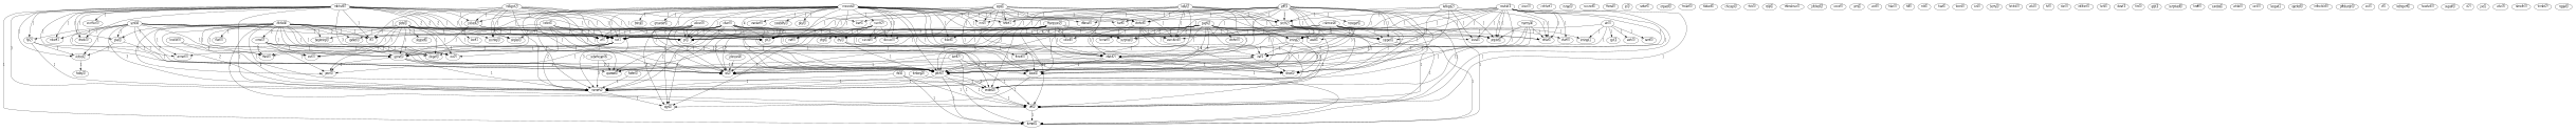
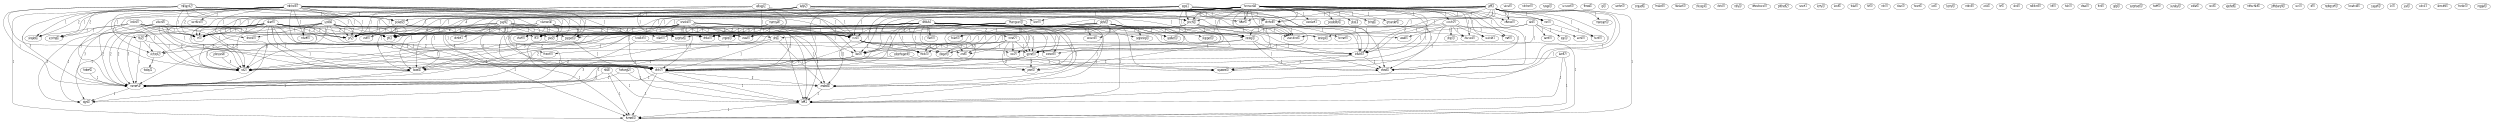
  digraph {
    fontname="Comic Neue"
    node [fontname="Comic Neue"]
    edge [fontname="Comic Neue"]
    n1 [label="milligan(2)"]
    n2 [label="picked(2)"]
    n3 [label="lf(3)"]
    n4 [label="run(1)"]
    n5 [label="scoring(1)"]
    n6 [label="ph(3)"]
    n7 [label="pr(2)"]
    n8 [label="er(1)"]
    n9 [label="ss(2)"]
    n10 [label="pitch(7)"]
    n11 [label="singles(1)"]
    n12 [label="runner(4)"]
    n13 [label="game(5)"]
    n14 [label="knot(1)"]
    n15 [label="dinger(1)"]
    n16 [label="end(1)"]
    n17 [label="loss(2)"]
    n18 [label="year(1)"]
    n19 [label="think(1)"]
    n20 [label="left(1)"]
    n21 [label="turned(1)"]
    n22 [label="ended(2)"]
    n23 [label="sign(1)"]
    n24 [label="squeeze(1)"]
    n25 [label="win(1)"]
    n26 [label="week(1)"]
    n27 [label="ego(1)"]
    n28 [label="work(1)"]
    n29 [label="earned(1)"]
    n30 [label="went(1)"]
    n31 [label="innings(1)"]
    n32 [label="mitchell(7)"]
    n33 [label="sacrifice(1)"]
    n34 [label="liner(1)"]
    n35 [label="give(2)"]
    n36 [label="streak(1)"]
    n37 [label="fly(2)"]
    n38 [label="victory(2)"]
    n39 [label="surprise(1)"]
    n40 [label="popped(1)"]
    n41 [label="robert(1)"]
    n42 [label="today(1)"]
    n43 [label="vince(1)"]
    n44 [label="catcher(1)"]
    n45 [label="runge(1)"]
    n46 [label="occured(1)"]
    n47 [label="threw(1)"]
    n48 [label="ip(1)"]
    n49 [label="center(1)"]
    n50 [label="branson(4)"]
    n51 [label="sneaker(1)"]
    n52 [label="possibility(1)"]
    n53 [label="play(1)"]
    n54 [label="bring(1)"]
    n55 [label="bunt(1)"]
    n56 [label="coach(2)"]
    n57 [label="offense(1)"]
    n58 [label="ran(1)"]
    n59 [label="hitter(1)"]
    n60 [label="started(1)"]
    n61 [label="grounder(1)"]
    n62 [label="met(1)"]
    n63 [label="suicide(1)"]
    n64 [label="pinch(2)"]
    n65 [label="execution(1)"]
    n66 [label="discuss(1)"]
    n67 [label="inning(2)"]
    n68 [label="line(3)"]
    n69 [label="infield(2)"]
    n70 [label="show(1)"]
    n71 [label="failed(1)"]
    n72 [label="base(2)"]
    n73 [label="stop(1)"]
    n74 [label="dry(1)"]
    n75 [label="homer(1)"]
    n76 [label="umpire(1)"]
    n77 [label="strike(1)"]
    n78 [label="threat(1)"]
    n79 [label="argued(1)"]
    n80 [label="plate(2)"]
    n81 [label="slapped(1)"]
    n82 [label="beginning(1)"]
    n83 [label="know(1)"]
    n84 [label="spelled(1)"]
+   n85 [label="season(1)"]
    n86 [label="trailed(1)"]
    n87 [label="jeff(3)"]
    n88 [label="manager(1)"]
    n89 [label="blinked(1)"]
    n90 [label="chicago(1)"]
    n91 [label="chris(1)"]
    n92 [label="rally(1)"]
    n93 [label="kellogg(2)"]
    n94 [label="attendance(1)"]
    n95 [label="pitched(2)"]
    n96 [label="cesar(1)"]
    n97 [label="dibble(4)"]
    n98 [label="came(2)"]
    n99 [label="flied(1)"]
    n100 [label="larry(1)"]
    n101 [label="orselak(1)"]
    n102 [label="short(1)"]
    n103 [label="lead(1)"]
    n104 [label="york(4)"]
    n105 [label="take(1)"]
    n106 [label="hit(1)"]
    n107 [label="coleman(4)"]
    n108 [label="rob(1)"]
    n109 [label="oliver(1)"]
    n110 [label="espy(1)"]
    n111 [label="pugh(2)"]
    n112 [label="called(1)"]
    n113 [label="starter(1)"]
    n114 [label="kelly(2)"]
    n115 [label="dave(1)"]
    n116 [label="team(1)"]
    n117 [label="isn(1)"]
    n118 [label="barry(1)"]
    n119 [label="bristol(1)"]
    n120 [label="edu(1)"]
    n121 [label="hr(1)"]
    n122 [label="dan(1)"]
    n123 [label="relliford(1)"]
+   n124 [label="bit(1)"]
    n125 [label="bob(1)"]
    n126 [label="steve(1)"]
    n127 [label="thompson(2)"]
    n128 [label="larkin(1)"]
    n129 [label="tim(1)"]
    n130 [label="gdp(1)"]
    n131 [label="surprised(1)"]
    n132 [label="wilson(3)"]
    n133 [label="brett(1)"]
    n134 [label="sunday(1)"]
    n135 [label="johnson(4)"]
    n136 [label="eddie(1)"]
    n137 [label="kent(2)"]
    n138 [label="cecil(1)"]
-   n139 [label="league(1)"]
    n140 [label="murray(4)"]
    n141 [label="rbi(4)"]
    n142 [label="ejected(1)"]
    n143 [label="torborg(2)"]
    n144 [label="rothschild(1)"]
    n145 [label="pittsburgh(1)"]
    n146 [label="sac(1)"]
    n147 [label="sf(1)"]
    n148 [label="saberhagen(6)"]
    n149 [label="bonilla(5)"]
    n150 [label="redreport(1)"]
    n151 [label="baseball(1)"]
    n152 [label="august(1)"]
    n153 [label="lo(2)"]
    n154 [label="foster(1)"]
    n155 [label="joe(1)"]
    n156 [label="sabo(3)"]
    n157 [label="demuth(1)"]
-   n158 [label="tomlin(2)"]
+   n158 [label="tomlin(1)"]
    n159 [label="reggie(1)"]
    n1 -> n2 [label=1]
    n1 -> n3 [label=1]
    n1 -> n4 [label=1]
    n1 -> n5 [label=1]
    n1 -> n6 [label=1]
    n1 -> n7 [label=1]
    n1 -> n8 [label=1]
    n1 -> n9 [label=1]
    n1 -> n10 [label=1]
    n1 -> n11 [label=1]
    n1 -> n12 [label=1]
    n2 -> n4 [label=1]
    n2 -> n7 [label=1]
    n2 -> n13 [label=1]
    n2 -> n14 [label=1]
    n4 -> n13 [label=1]
    n4 -> n15 [label=1]
    n4 -> n16 [label=1]
    n4 -> n17 [label=1]
    n4 -> n18 [label=1]
    n4 -> n19 [label=1]
    n10 -> n12 [label=1]
    n10 -> n20 [label=1]
    n10 -> n21 [label=1]
    n10 -> n22 [label=2]
    n12 -> n23 [label=1]
    n13 -> n10 [label=2]
    n13 -> n12 [label=1]
    n13 -> n18 [label=1]
    n13 -> n24 [label=1]
    n20 -> n21 [label=1]
    n22 -> n20 [label=1]
    n25 -> n26 [label=1]
    n25 -> n27 [label=1]
    n25 -> n28 [label=1]
    n25 -> n29 [label=1]
    n25 -> n30 [label=1]
    n25 -> n31 [label=1]
    n32 -> n2 [label=1]
    n32 -> n3 [label=1]
    n32 -> n4 [label=1]
    n32 -> n5 [label=2]
    n32 -> n6 [label=1]
    n32 -> n7 [label=1]
    n32 -> n8 [label=2]
    n32 -> n9 [label=1]
    n32 -> n10 [label=3]
    n32 -> n11 [label=2]
    n32 -> n12 [label=3]
    n32 -> n13 [label=1]
    n32 -> n20 [label=1]
    n32 -> n21 [label=1]
    n32 -> n33 [label=1]
    n32 -> n34 [label=1]
    n32 -> n35 [label=1]
    n32 -> n36 [label=1]
    n32 -> n37 [label=1]
    n32 -> n38 [label=1]
    n32 -> n39 [label=1]
    n32 -> n40 [label=1]
    n32 -> n41 [label=1]
    n35 -> n29 [label=1]
    n35 -> n38 [label=1]
    n37 -> n10 [label=1]
    n37 -> n12 [label=1]
    n37 -> n38 [label=1]
    n38 -> n42 [label=1]
    n40 -> n10 [label=1]
    n40 -> n21 [label=1]
    n50 -> n2 [label=1]
    n50 -> n3 [label=1]
    n50 -> n4 [label=1]
    n50 -> n6 [label=4]
    n50 -> n7 [label=1]
    n50 -> n8 [label=1]
    n50 -> n9 [label=1]
    n50 -> n10 [label=1]
    n50 -> n12 [label=1]
    n50 -> n13 [label=1]
    n50 -> n24 [label=1]
    n50 -> n51 [label=1]
    n50 -> n52 [label=1]
    n50 -> n53 [label=1]
    n50 -> n54 [label=1]
-   n50 -> n55 [label=1]
+   n58 -> n55 [label=1]
    n50 -> n56 [label=1]
    n50 -> n57 [label=1]
    n50 -> n58 [label=1]
    n50 -> n59 [label=1]
    n50 -> n60 [label=1]
    n50 -> n61 [label=1]
    n50 -> n62 [label=1]
    n50 -> n63 [label=1]
    n50 -> n64 [label=1]
    n50 -> n65 [label=1]
    n50 -> n66 [label=1]
    n50 -> n67 [label=1]
    n50 -> n68 [label=1]
    n50 -> n69 [label=2]
    n50 -> n70 [label=1]
    n50 -> n71 [label=1]
    n50 -> n72 [label=1]
    n56 -> n23 [label=1]
    n56 -> n24 [label=1]
    n56 -> n62 [label=1]
    n56 -> n63 [label=1]
    n56 -> n66 [label=1]
    n56 -> n69 [label=1]
    n56 -> n73 [label=1]
    n56 -> n74 [label=1]
    n60 -> n10 [label=1]
    n60 -> n65 [label=1]
    n60 -> n68 [label=1]
    n60 -> n69 [label=1]
    n60 -> n70 [label=1]
    n60 -> n72 [label=1]
    n60 -> n75 [label=1]
    n64 -> n65 [label=1]
    n64 -> n67 [label=1]
    n64 -> n69 [label=1]
    n64 -> n70 [label=1]
    n64 -> n72 [label=1]
    n64 -> n76 [label=1]
    n64 -> n77 [label=1]
    n67 -> n68 [label=1]
    n67 -> n69 [label=1]
    n67 -> n70 [label=1]
    n67 -> n72 [label=1]
    n68 -> n9 [label=1]
    n68 -> n10 [label=1]
    n68 -> n70 [label=1]
    n69 -> n24 [label=1]
    n69 -> n70 [label=1]
    n69 -> n72 [label=1]
    n72 -> n23 [label=1]
    n74 -> n10 [label=1]
    n74 -> n22 [label=1]
    n74 -> n78 [label=1]
    n80 -> n13 [label=1]
    n80 -> n15 [label=1]
    n80 -> n16 [label=1]
    n80 -> n17 [label=1]
    n80 -> n18 [label=1]
    n80 -> n19 [label=1]
    n80 -> n68 [label=1]
    n80 -> n76 [label=1]
    n80 -> n77 [label=1]
    n80 -> n81 [label=1]
    n80 -> n82 [label=1]
    n80 -> n83 [label=1]
    n80 -> n84 [label=1]
+   n80 -> n85 [label=1]
    n87 -> n10 [label=3]
    n87 -> n20 [label=1]
    n87 -> n21 [label=1]
    n87 -> n22 [label=1]
    n87 -> n34 [label=1]
    n87 -> n39 [label=1]
    n87 -> n40 [label=1]
    n87 -> n55 [label=1]
    n87 -> n57 [label=1]
    n87 -> n58 [label=1]
    n87 -> n59 [label=1]
    n87 -> n60 [label=1]
    n87 -> n64 [label=1]
    n87 -> n65 [label=1]
    n87 -> n67 [label=1]
    n87 -> n68 [label=1]
    n87 -> n69 [label=1]
    n87 -> n70 [label=1]
+   n87 -> n72 [label=1]
    n87 -> n88 [label=1]
    n93 -> n8 [label=1]
    n93 -> n12 [label=1]
    n93 -> n64 [label=1]
    n93 -> n68 [label=1]
    n93 -> n76 [label=1]
    n93 -> n77 [label=1]
    n93 -> n83 [label=1]
    n97 -> n3 [label=1]
    n97 -> n4 [label=2]
    n97 -> n6 [label=1]
    n97 -> n7 [label=1]
    n97 -> n8 [label=1]
    n97 -> n9 [label=1]
    n97 -> n10 [label=1]
    n97 -> n12 [label=2]
    n97 -> n13 [label=1]
    n97 -> n15 [label=1]
    n97 -> n16 [label=1]
    n97 -> n17 [label=1]
    n97 -> n18 [label=1]
    n97 -> n19 [label=1]
    n97 -> n20 [label=1]
    n97 -> n22 [label=1]
    n97 -> n26 [label=1]
    n97 -> n29 [label=1]
    n97 -> n35 [label=1]
    n97 -> n82 [label=1]
    n97 -> n84 [label=1]
+   n97 -> n85 [label=1]
    n97 -> n98 [label=2]
    n97 -> n99 [label=1]
    n98 -> n13 [label=1]
    n98 -> n15 [label=1]
    n98 -> n16 [label=1]
    n98 -> n17 [label=1]
    n98 -> n18 [label=1]
    n98 -> n19 [label=1]
    n101 -> n3 [label=1]
    n101 -> n4 [label=1]
    n101 -> n6 [label=1]
    n101 -> n7 [label=1]
    n101 -> n9 [label=1]
    n101 -> n10 [label=1]
    n101 -> n20 [label=1]
    n101 -> n20 [label=1]
    n101 -> n40 [label=1]
-   n101 -> n64 [label=1]
    n101 -> n68 [label=1]
    n101 -> n76 [label=1]
    n101 -> n76 [label=1]
    n101 -> n77 [label=1]
    n101 -> n77 [label=1]
    n101 -> n83 [label=1]
    n101 -> n102 [label=1]
    n104 -> n3 [label=1]
    n104 -> n4 [label=1]
    n104 -> n6 [label=1]
    n104 -> n7 [label=1]
    n104 -> n8 [label=2]
    n104 -> n9 [label=1]
    n104 -> n10 [label=2]
    n104 -> n12 [label=3]
    n104 -> n13 [label=1]
    n104 -> n35 [label=1]
    n104 -> n36 [label=1]
    n104 -> n37 [label=1]
    n104 -> n38 [label=1]
    n104 -> n41 [label=1]
    n107 -> n4 [label=2]
    n107 -> n6 [label=2]
    n107 -> n7 [label=2]
    n107 -> n9 [label=6]
    n107 -> n10 [label=2]
    n107 -> n20 [label=1]
    n107 -> n31 [label=1]
    n107 -> n40 [label=1]
    n107 -> n67 [label=1]
    n107 -> n102 [label=1]
    n109 -> n4 [label=2]
    n109 -> n6 [label=2]
    n109 -> n6 [label=2]
    n109 -> n7 [label=2]
    n109 -> n7 [label=2]
    n109 -> n8 [label=1]
    n109 -> n8 [label=1]
    n109 -> n9 [label=2]
    n109 -> n9 [label=2]
    n109 -> n10 [label=2]
    n109 -> n10 [label=2]
    n109 -> n12 [label=2]
    n109 -> n12 [label=2]
    n109 -> n23 [label=1]
    n109 -> n23 [label=1]
    n109 -> n72 [label=1]
    n109 -> n72 [label=1]
    n109 -> n74 [label=1]
-   n110 -> n4 [label=1]
    n110 -> n6 [label=1]
    n110 -> n7 [label=1]
    n110 -> n9 [label=1]
    n110 -> n10 [label=1]
    n110 -> n58 [label=1]
    n110 -> n59 [label=1]
    n110 -> n60 [label=1]
    n110 -> n64 [label=1]
    n110 -> n65 [label=1]
    n110 -> n67 [label=1]
    n110 -> n69 [label=1]
    n110 -> n70 [label=1]
    n110 -> n72 [label=1]
    n111 -> n4 [label=4]
    n111 -> n6 [label=4]
    n111 -> n7 [label=4]
    n111 -> n8 [label=1]
    n111 -> n9 [label=4]
    n111 -> n10 [label=6]
    n111 -> n12 [label=1]
    n111 -> n20 [label=1]
    n111 -> n21 [label=1]
    n111 -> n22 [label=1]
    n111 -> n39 [label=1]
    n111 -> n40 [label=1]
-   n111 -> n74 [label=1]
    n111 -> n78 [label=1]
    n111 -> n112 [label=1]
    n111 -> n113 [label=1]
    n114 -> n4 [label=1]
    n114 -> n6 [label=1]
    n114 -> n7 [label=1]
    n114 -> n9 [label=1]
    n114 -> n10 [label=1]
    n114 -> n60 [label=1]
    n114 -> n64 [label=1]
    n114 -> n65 [label=1]
    n114 -> n67 [label=1]
    n114 -> n69 [label=1]
    n114 -> n70 [label=1]
    n114 -> n72 [label=1]
    n127 -> n6 [label=3]
    n127 -> n7 [label=3]
    n127 -> n9 [label=3]
    n127 -> n10 [label=5]
    n127 -> n13 [label=1]
    n127 -> n20 [label=1]
    n127 -> n21 [label=1]
    n127 -> n22 [label=1]
    n127 -> n24 [label=1]
    n127 -> n39 [label=1]
    n127 -> n40 [label=1]
    n127 -> n66 [label=1]
    n127 -> n69 [label=1]
    n127 -> n71 [label=1]
    n127 -> n112 [label=1]
    n128 -> n5 [label=1]
    n128 -> n6 [label=1]
    n128 -> n7 [label=1]
    n128 -> n8 [label=2]
    n128 -> n9 [label=1]
    n128 -> n10 [label=1]
    n128 -> n11 [label=1]
    n128 -> n12 [label=2]
    n132 -> n7 [label=2]
    n132 -> n8 [label=1]
    n132 -> n9 [label=2]
    n132 -> n10 [label=2]
    n132 -> n12 [label=3]
    n132 -> n23 [label=2]
    n132 -> n72 [label=2]
    n135 -> n9 [label=3]
    n137 -> n9 [label=1]
    n137 -> n20 [label=1]
    n137 -> n21 [label=1]
    n140 -> n10 [label=1]
    n140 -> n12 [label=1]
    n140 -> n22 [label=1]
    n140 -> n76 [label=1]
    n140 -> n77 [label=1]
    n141 -> n12 [label=1]
    n141 -> n20 [label=1]
    n141 -> n21 [label=1]
    n143 -> n12 [label=1]
    n143 -> n22 [label=1]
    n148 -> n12 [label=3]
    n148 -> n24 [label=1]
    n149 -> n12 [label=2]
    n149 -> n19 [label=2]
    n154 -> n12 [label=1]
  }
